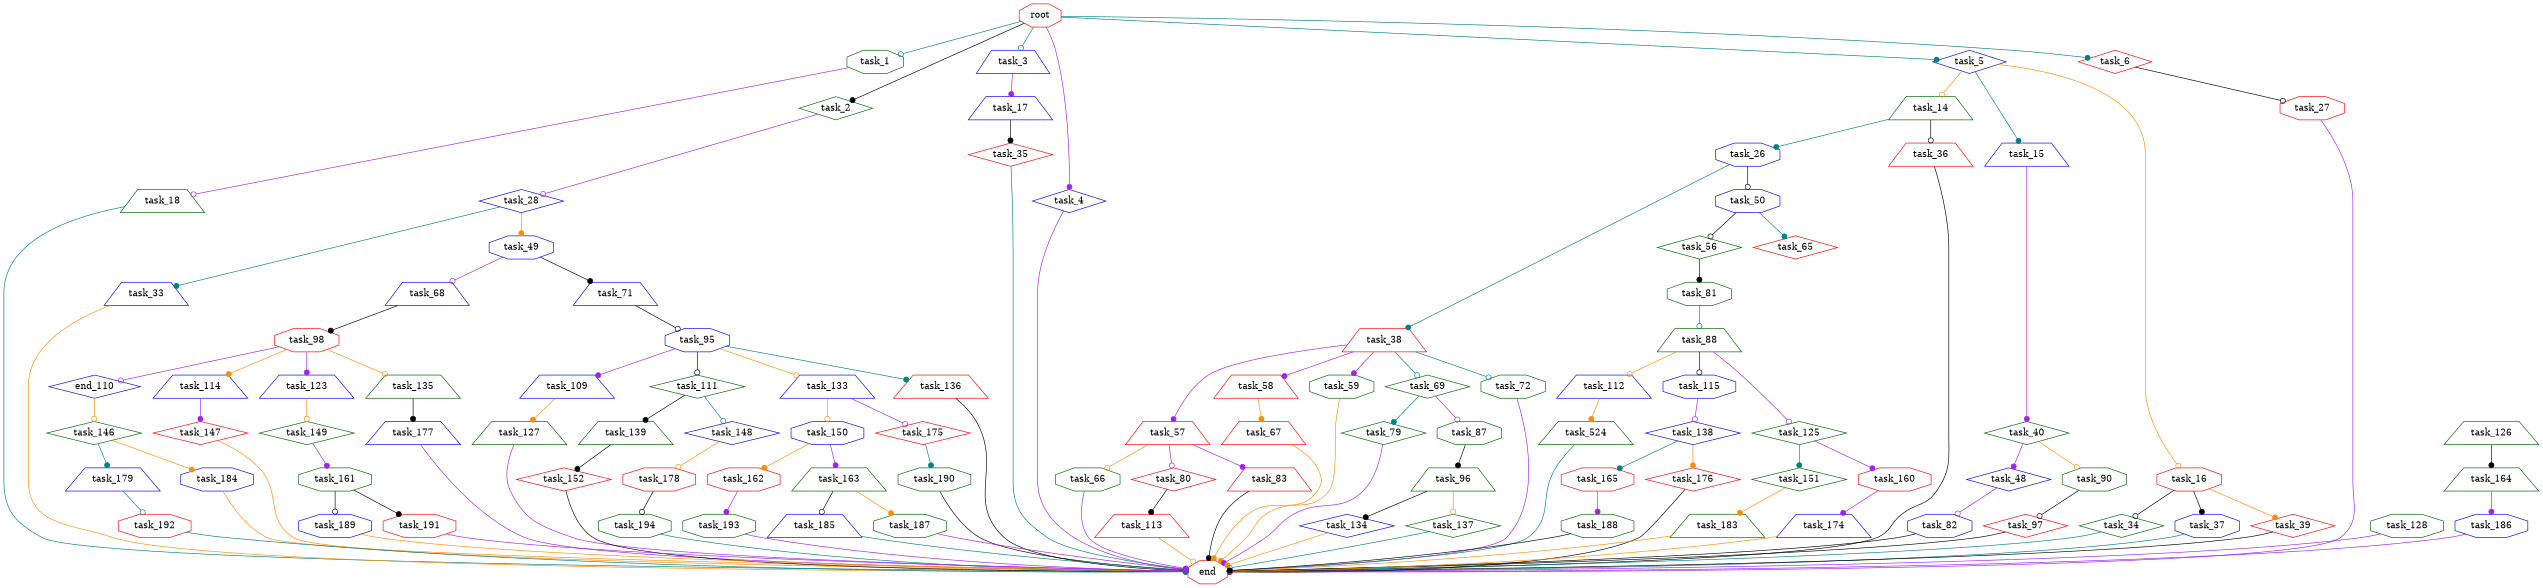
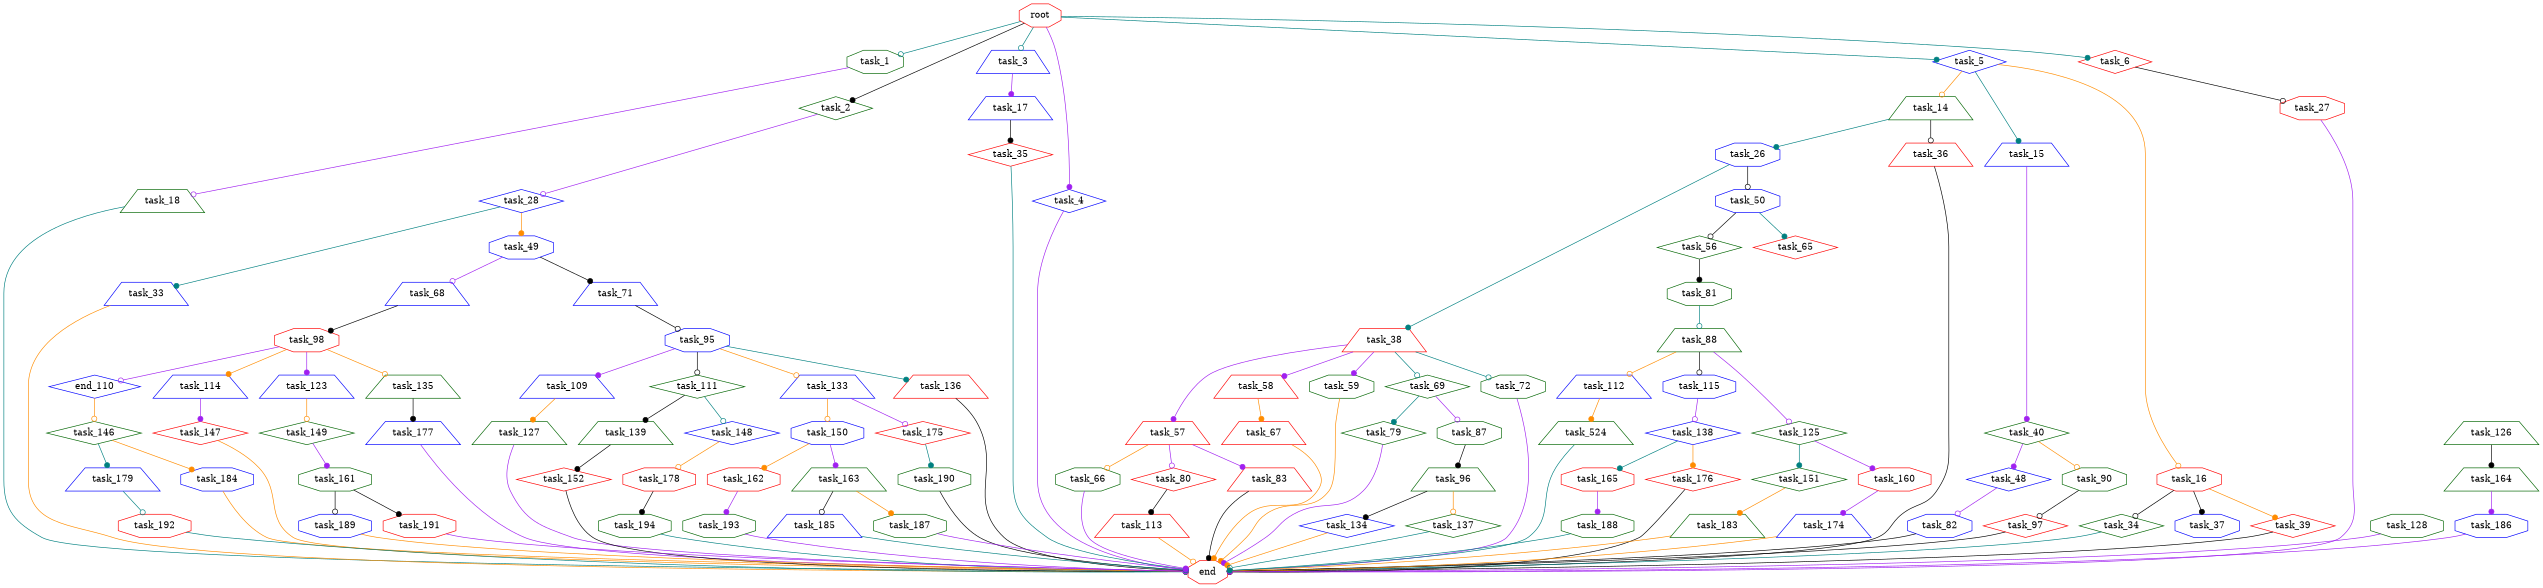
  digraph {
    node [color=darkgreen shape=octagon]
    edge [arrowhead=dot color=purple]
    root [color=red]
    task_1
    task_2 [shape=diamond]
    task_3 [color=blue shape=trapezium]
    task_4 [color=blue shape=diamond]
    task_5 [color=blue shape=diamond]
    task_6 [color=red shape=diamond]
    task_18 [shape=trapezium]
    task_28 [color=blue shape=diamond]
    task_17 [color=blue shape=trapezium]
    end [color=red]
    task_14 [shape=trapezium]
    task_15 [color=blue shape=trapezium]
    task_16 [color=red]
    task_27 [color=red]
    task_33 [color=blue shape=trapezium]
    task_49 [color=blue]
    task_35 [color=red shape=diamond]
    task_26 [color=blue]
    task_36 [color=red shape=trapezium]
    task_40 [shape=diamond]
    task_34 [shape=diamond]
    task_37 [color=blue]
    task_39 [color=red shape=diamond]
    task_38 [color=red shape=trapezium]
    task_50 [color=blue]
    task_48 [color=blue shape=diamond]
    n28 [label=task_90]
    task_57 [color=red shape=trapezium]
    task_58 [color=red shape=trapezium]
    task_59
    task_69 [shape=diamond]
    task_72
    task_56 [shape=diamond]
    task_65 [color=red shape=diamond]
    task_68 [color=blue shape=trapezium]
    task_71 [color=blue shape=trapezium]
    task_66
    task_80 [color=red shape=diamond]
    task_83 [color=red shape=trapezium]
    task_67 [color=red shape=trapezium]
    task_79 [shape=diamond]
    task_87
    task_82 [color=blue]
    task_97 [color=red shape=diamond]
    task_98 [color=red]
    task_95 [color=blue]
    task_81
    task_88 [shape=trapezium]
    task_113 [color=red shape=trapezium]
    n51 [color=blue label=end_110 shape=diamond]
    task_114 [color=blue shape=trapezium]
    task_123 [color=blue shape=trapezium]
    task_135 [shape=trapezium]
    task_96 [shape=trapezium]
    task_109 [color=blue shape=trapezium]
    task_111 [shape=diamond]
    task_133 [color=blue shape=trapezium]
    task_136 [color=red shape=trapezium]
    task_112 [color=blue shape=trapezium]
    task_115 [color=blue]
    task_125 [shape=diamond]
    task_126 [shape=trapezium]
    task_164 [shape=trapezium]
    task_128
    task_134 [color=blue shape=diamond]
    task_137 [shape=diamond]
    n68 [label=task_524 shape=trapezium]
    task_138 [color=blue shape=diamond]
    task_151 [shape=diamond]
    task_160 [color=red]
    task_127 [shape=trapezium]
    task_139 [shape=trapezium]
    task_148 [color=blue shape=diamond]
    task_150 [color=blue]
    task_175 [color=red shape=diamond]
    task_146 [shape=diamond]
    task_147 [color=red shape=diamond]
    task_149 [shape=diamond]
    task_177 [color=blue shape=trapezium]
    task_179 [color=blue shape=trapezium]
    task_184 [color=blue]
    task_152 [color=red shape=diamond]
    task_178 [color=red]
    task_165 [color=red]
    task_176 [color=red shape=diamond]
    task_161
    task_183 [shape=trapezium]
    task_174 [color=blue shape=trapezium]
    task_186 [color=blue]
    task_162 [color=red]
    task_163 [shape=trapezium]
    task_190
    task_188
    task_192 [color=red]
    task_194
    task_189 [color=blue]
    task_191 [color=red]
    task_193
    task_185 [color=blue shape=trapezium]
    task_187
    root -> task_1 [arrowhead=odot color=teal]
    root -> task_2 [color=black]
    root -> task_3 [arrowhead=odot color=teal]
    root -> task_4
    root -> task_5 [color=teal]
    root -> task_6 [color=teal]
    task_1 -> task_18 [arrowhead=odot]
    task_2 -> task_28 [arrowhead=odot]
    task_3 -> task_17
    task_4 -> end
    task_5 -> task_14 [arrowhead=odot color=darkorange]
    task_5 -> task_15 [color=teal]
    task_5 -> task_16 [arrowhead=odot color=darkorange]
    task_6 -> task_27 [arrowhead=odot color=black]
    task_18 -> end [color=teal]
    task_28 -> task_33 [color=teal]
    task_28 -> task_49 [color=darkorange]
    task_17 -> task_35 [color=black]
    task_14 -> task_26 [color=teal]
    task_14 -> task_36 [arrowhead=odot color=black]
    task_15 -> task_40
    task_16 -> task_34 [arrowhead=odot color=black]
    task_16 -> task_37 [color=black]
    task_16 -> task_39 [color=darkorange]
    task_27 -> end
    task_33 -> end [color=darkorange]
    task_49 -> task_68 [arrowhead=odot]
    task_49 -> task_71 [color=black]
    task_35 -> end [arrowhead=odot color=teal]
    task_26 -> task_38 [color=teal]
    task_26 -> task_50 [arrowhead=odot color=black]
    task_36 -> end [arrowhead=odot color=black]
    task_40 -> task_48
    task_40 -> n28 [arrowhead=odot color=darkorange]
    task_34 -> end [arrowhead=odot color=teal]
-   task_37 -> end [color=teal]
    task_39 -> end [color=black]
    task_38 -> task_57
    task_38 -> task_58
    task_38 -> task_59
    task_38 -> task_69 [arrowhead=odot color=teal]
    task_38 -> task_72 [arrowhead=odot color=teal]
    task_50 -> task_56 [arrowhead=odot color=black]
    task_50 -> task_65 [color=teal]
    task_48 -> task_82 [arrowhead=odot]
    n28 -> task_97 [arrowhead=odot color=black]
    task_57 -> task_66 [arrowhead=odot color=darkorange]
    task_57 -> task_80 [arrowhead=odot]
    task_57 -> task_83
    task_58 -> task_67 [color=darkorange]
    task_59 -> end [color=darkorange]
    task_69 -> task_79 [color=teal]
    task_69 -> task_87 [arrowhead=odot]
    task_72 -> end
    task_56 -> task_81 [color=black]
    task_68 -> task_98 [color=black]
    task_71 -> task_95 [arrowhead=odot color=black]
    task_66 -> end
    task_80 -> task_113 [color=black]
    task_83 -> end [color=black]
    task_67 -> end [color=darkorange]
    task_79 -> end
    task_87 -> task_96 [color=black]
    task_82 -> end [color=black]
    task_97 -> end [arrowhead=odot color=black]
    task_98 -> n51 [arrowhead=odot]
    task_98 -> task_114 [color=darkorange]
    task_98 -> task_123
    task_98 -> task_135 [arrowhead=odot color=darkorange]
    task_95 -> task_109
    task_95 -> task_111 [arrowhead=odot color=black]
    task_95 -> task_133 [arrowhead=odot color=darkorange]
    task_95 -> task_136 [color=teal]
    task_81 -> task_88 [arrowhead=odot color=teal]
    task_88 -> task_112 [arrowhead=odot color=darkorange]
    task_88 -> task_115 [arrowhead=odot color=black]
    task_88 -> task_125 [arrowhead=odot]
    task_113 -> end [arrowhead=odot color=darkorange]
    n51 -> task_146 [arrowhead=odot color=darkorange]
    task_114 -> task_147
    task_123 -> task_149 [arrowhead=odot color=darkorange]
    task_135 -> task_177 [color=black]
    task_96 -> task_134 [color=black]
    task_96 -> task_137 [arrowhead=odot color=darkorange]
    task_109 -> task_127 [color=darkorange]
    task_111 -> task_139 [color=black]
    task_111 -> task_148 [arrowhead=odot color=teal]
    task_133 -> task_150 [arrowhead=odot color=darkorange]
    task_133 -> task_175 [arrowhead=odot]
    task_136 -> end [color=black]
    task_112 -> n68 [color=darkorange]
    task_115 -> task_138 [arrowhead=odot]
    task_125 -> task_151 [color=teal]
    task_125 -> task_160
    task_126 -> task_164 [color=black]
    task_164 -> task_186
    task_128 -> end
    task_134 -> end [color=darkorange]
    task_137 -> end [arrowhead=odot color=teal]
    n68 -> end [arrowhead=odot color=teal]
    task_138 -> task_165 [color=teal]
    task_138 -> task_176 [color=darkorange]
    task_151 -> task_183 [color=darkorange]
    task_160 -> task_174
    task_127 -> end [arrowhead=odot]
    task_139 -> task_152 [color=black]
    task_148 -> task_178 [arrowhead=odot color=darkorange]
    task_150 -> task_162 [color=darkorange]
    task_150 -> task_163
    task_175 -> task_190 [color=teal]
    task_146 -> task_179 [color=teal]
    task_146 -> task_184 [color=darkorange]
    task_147 -> end [arrowhead=odot color=darkorange]
    task_149 -> task_161
    task_177 -> end
    task_179 -> task_192 [arrowhead=odot color=teal]
    task_184 -> end [color=darkorange]
    task_152 -> end [arrowhead=odot color=black]
-   task_178 -> task_194 [arrowhead=odot color=black]
+   task_178 -> task_194 [color=black]
    task_165 -> task_188
    task_176 -> end [arrowhead=odot color=black]
    task_161 -> task_189 [arrowhead=odot color=black]
    task_161 -> task_191 [color=black]
    task_183 -> end [color=darkorange]
    task_174 -> end [arrowhead=odot color=darkorange]
    task_186 -> end
    task_162 -> task_193
    task_163 -> task_185 [arrowhead=odot color=black]
    task_163 -> task_187 [color=darkorange]
    task_190 -> end [color=black]
-   task_188 -> end [color=black]
+   task_188 -> end [color=teal]
    task_192 -> end [arrowhead=odot color=teal]
    task_194 -> end [arrowhead=odot color=teal]
    task_189 -> end [arrowhead=odot color=darkorange]
    task_191 -> end
    task_193 -> end [arrowhead=odot]
    task_185 -> end [color=teal]
    task_187 -> end
  }
